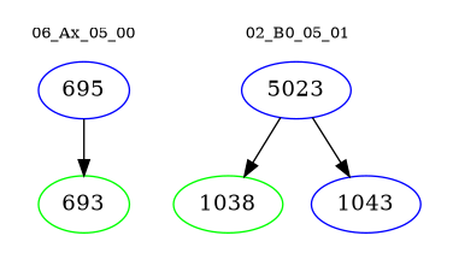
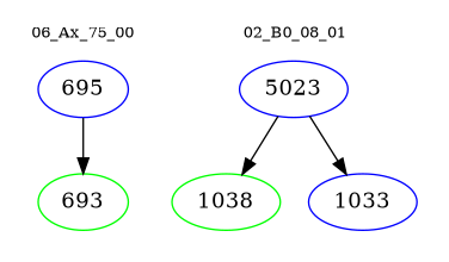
  digraph {
    node [color=blue]
    edge [color=black]
    n1 [label=695]
    n2 [color=green label=693]
    n3 [label=5023]
    n4 [color=green label=1038]
-   n5 [label=1043]
+   n5 [label=1033]
    subgraph cluster_1 {
      color=white
      fontsize=10
-     label="06_Ax_05_00"
+     label="06_Ax_75_00"
      n1
      n2
    }
    subgraph cluster_2 {
      color=white
      fontsize=10
-     label="02_B0_05_01"
+     label="02_B0_08_01"
      n3
      n4
      n5
    }
    n1 -> n2
    n3 -> n4
    n3 -> n5
  }
